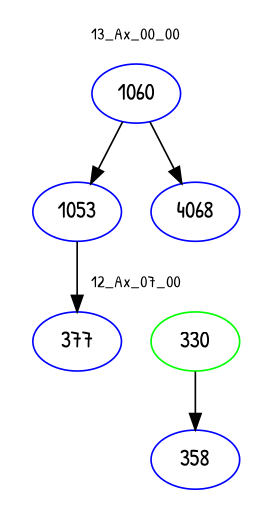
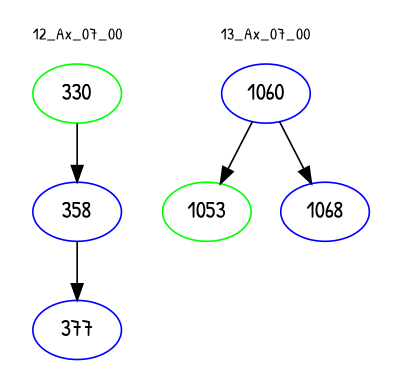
  digraph {
    fontname="Patrick Hand"
    node [color=blue fontname="Patrick Hand"]
    edge [color=black fontname="Patrick Hand"]
    n1 [label=358]
    n2 [color=green label=330]
    n3 [label=377]
    n4 [label=1060]
-   n5 [label=1053]
-   n6 [label=4068]
+   n5 [color=green label=1053]
+   n6 [label=1068]
    subgraph cluster_1 {
      color=white
      fontsize=10
      label="12_Ax_07_00"
      n1
      n2
      n3
    }
    subgraph cluster_2 {
      color=white
      fontsize=10
-     label="13_Ax_00_00"
+     label="13_Ax_07_00"
      n4
      n5
      n6
    }
-   n5 -> n3
+   n1 -> n3
    n2 -> n1
    n4 -> n5
    n4 -> n6
  }
